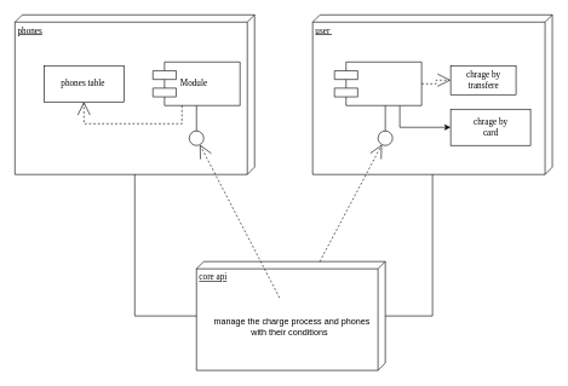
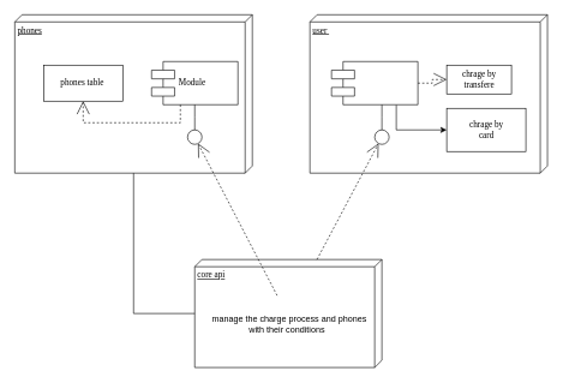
  <mxCell id="0" />
  <mxCell id="1" parent="0" />
  <mxCell id="2" value="phones&lt;br&gt;" style="verticalAlign=top;align=left;spacingTop=8;spacingLeft=2;spacingRight=12;shape=cube;size=10;direction=south;fontStyle=4;html=1;rounded=0;shadow=0;comic=0;labelBackgroundColor=none;strokeWidth=1;fontFamily=Verdana;fontSize=12" parent="1" vertex="1"><mxGeometry x="20" y="20" width="330" height="220" as="geometry" /></mxCell>
  <mxCell id="3" value="user&amp;nbsp;" style="verticalAlign=top;align=left;spacingTop=8;spacingLeft=2;spacingRight=12;shape=cube;size=10;direction=south;fontStyle=4;html=1;rounded=0;shadow=0;comic=0;labelBackgroundColor=none;strokeWidth=1;fontFamily=Verdana;fontSize=12" parent="1" vertex="1"><mxGeometry x="430" y="20" width="330" height="220" as="geometry" /></mxCell>
  <mxCell id="4" value="core api" style="verticalAlign=top;align=left;spacingTop=8;spacingLeft=2;spacingRight=12;shape=cube;size=10;direction=south;fontStyle=4;html=1;rounded=0;shadow=0;comic=0;labelBackgroundColor=none;strokeWidth=1;fontFamily=Verdana;fontSize=12" parent="1" vertex="1"><mxGeometry x="270" y="360" width="260" height="150" as="geometry" /></mxCell>
  <mxCell id="5" value="phones table&amp;nbsp;" style="html=1;rounded=0;shadow=0;comic=0;labelBackgroundColor=none;strokeWidth=1;fontFamily=Verdana;fontSize=12;align=center;" parent="1" vertex="1"><mxGeometry x="60" y="90" width="110" height="50" as="geometry" /></mxCell>
  <mxCell id="6" value="Module" style="shape=component;align=left;spacingLeft=36;rounded=0;shadow=0;comic=0;labelBackgroundColor=none;strokeWidth=1;fontFamily=Verdana;fontSize=12;html=1;" parent="1" vertex="1"><mxGeometry x="210" y="85" width="120" height="60" as="geometry" /></mxCell>
  <mxCell id="7" value="" style="ellipse;whiteSpace=wrap;html=1;rounded=0;shadow=0;comic=0;labelBackgroundColor=none;strokeWidth=1;fontFamily=Verdana;fontSize=12;align=center;" parent="1" vertex="1"><mxGeometry x="260" y="180" width="20" height="20" as="geometry" /></mxCell>
  <mxCell id="8" style="edgeStyle=orthogonalEdgeStyle;rounded=0;orthogonalLoop=1;jettySize=auto;html=1;exitX=0.75;exitY=1;exitDx=0;exitDy=0;entryX=0;entryY=0.5;entryDx=0;entryDy=0;" parent="1" source="9" target="21" edge="1"><mxGeometry relative="1" as="geometry" /></mxCell>
  <mxCell id="9" value="" style="shape=component;align=left;spacingLeft=36;rounded=0;shadow=0;comic=0;labelBackgroundColor=none;strokeWidth=1;fontFamily=Verdana;fontSize=12;html=1;" parent="1" vertex="1"><mxGeometry x="460" y="85" width="120" height="60" as="geometry" /></mxCell>
  <mxCell id="10" value="chrage by &lt;br&gt;transfere" style="html=1;rounded=0;shadow=0;comic=0;labelBackgroundColor=none;strokeWidth=1;fontFamily=Verdana;fontSize=12;align=center;" parent="1" vertex="1"><mxGeometry x="620" y="90" width="90" height="40" as="geometry" /></mxCell>
  <mxCell id="11" value="" style="ellipse;whiteSpace=wrap;html=1;rounded=0;shadow=0;comic=0;labelBackgroundColor=none;strokeWidth=1;fontFamily=Verdana;fontSize=12;align=center;" parent="1" vertex="1"><mxGeometry x="520" y="180" width="20" height="20" as="geometry" /></mxCell>
  <mxCell id="12" style="edgeStyle=none;rounded=0;html=1;dashed=1;labelBackgroundColor=none;startArrow=none;startFill=0;startSize=8;endArrow=open;endFill=0;endSize=16;fontFamily=Verdana;fontSize=12;" parent="1" target="7" edge="1"><mxGeometry relative="1" as="geometry"><mxPoint x="384.4" y="410" as="sourcePoint" /></mxGeometry></mxCell>
  <mxCell id="13" style="edgeStyle=none;rounded=0;html=1;dashed=1;labelBackgroundColor=none;startArrow=none;startFill=0;startSize=8;endArrow=open;endFill=0;endSize=16;fontFamily=Verdana;fontSize=12;" parent="1" source="4" target="11" edge="1"><mxGeometry relative="1" as="geometry" /></mxCell>
  <mxCell id="14" style="edgeStyle=elbowEdgeStyle;rounded=0;html=1;labelBackgroundColor=none;startArrow=none;startFill=0;startSize=8;endArrow=none;endFill=0;endSize=16;fontFamily=Verdana;fontSize=12;" parent="1" source="11" target="9" edge="1"><mxGeometry relative="1" as="geometry" /></mxCell>
  <mxCell id="15" style="edgeStyle=elbowEdgeStyle;rounded=0;html=1;labelBackgroundColor=none;startArrow=none;startFill=0;startSize=8;endArrow=none;endFill=0;endSize=16;fontFamily=Verdana;fontSize=12;" parent="1" source="7" target="6" edge="1"><mxGeometry relative="1" as="geometry" /></mxCell>
  <mxCell id="16" style="edgeStyle=orthogonalEdgeStyle;rounded=0;html=1;labelBackgroundColor=none;startArrow=none;startFill=0;startSize=8;endArrow=open;endFill=0;endSize=16;fontFamily=Verdana;fontSize=12;dashed=1;" parent="1" source="6" target="5" edge="1"><mxGeometry relative="1" as="geometry"><Array as="points"><mxPoint x="250" y="170" /><mxPoint x="115" y="170" /></Array></mxGeometry></mxCell>
  <mxCell id="17" style="edgeStyle=orthogonalEdgeStyle;rounded=0;html=1;dashed=1;labelBackgroundColor=none;startArrow=none;startFill=0;startSize=8;endArrow=open;endFill=0;endSize=16;fontFamily=Verdana;fontSize=12;" parent="1" source="9" target="10" edge="1"><mxGeometry relative="1" as="geometry" /></mxCell>
- <mxCell id="18" style="edgeStyle=orthogonalEdgeStyle;rounded=0;html=1;labelBackgroundColor=none;startArrow=none;startFill=0;startSize=8;endArrow=none;endFill=0;endSize=16;fontFamily=Verdana;fontSize=12;" parent="1" source="4" target="3" edge="1"><mxGeometry relative="1" as="geometry"><Array as="points"><mxPoint x="595" y="435" /></Array></mxGeometry></mxCell>
  <mxCell id="19" style="edgeStyle=orthogonalEdgeStyle;rounded=0;html=1;labelBackgroundColor=none;startArrow=none;startFill=0;startSize=8;endArrow=none;endFill=0;endSize=16;fontFamily=Verdana;fontSize=12;" parent="1" source="4" target="2" edge="1"><mxGeometry relative="1" as="geometry"><Array as="points"><mxPoint x="185" y="435" /></Array></mxGeometry></mxCell>
  <mxCell id="20" value="&amp;nbsp;manage the charge process and phones with their conditions&amp;nbsp;" style="text;html=1;strokeColor=none;fillColor=none;align=center;verticalAlign=middle;whiteSpace=wrap;rounded=0;" parent="1" vertex="1"><mxGeometry x="280" y="410" width="240" height="80" as="geometry" /></mxCell>
- <mxCell id="21" value="chrage by &lt;br&gt;card" style="html=1;rounded=0;shadow=0;comic=0;labelBackgroundColor=none;strokeWidth=1;fontFamily=Verdana;fontSize=12;align=center;" parent="1" vertex="1"><mxGeometry x="620" y="150" width="110" height="50" as="geometry" /></mxCell>
+ <mxCell id="21" value="chrage by &lt;br&gt;card" style="html=1;rounded=0;shadow=0;comic=0;labelBackgroundColor=none;strokeWidth=1;fontFamily=Verdana;fontSize=12;align=center;" parent="1" vertex="1"><mxGeometry x="620" y="150" width="110" height="60" as="geometry" /></mxCell>
